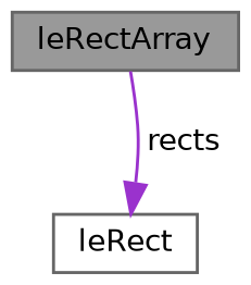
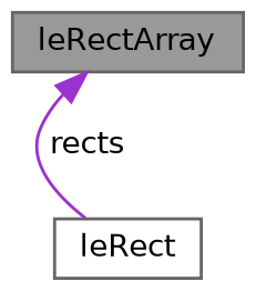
  digraph {
    node [color=gray40 fontname=Helvetica fontsize=10 shape=box style=filled]
    n1 [fillcolor=grey60 fontcolor=black height=0.2 label=leRectArray width=0.4]
    n2 [fillcolor=white height=0.2 label=leRect width=0.4]
-   n2 -> n1 [color=darkorchid3 dir=back fontname=Helvetica fontsize=10 label=" rects" labelfontname=Helvetica labelfontsize=10 style=solid]
+   n1 -> n2 [color=darkorchid3 dir=back fontname=Helvetica fontsize=10 label=" rects" labelfontname=Helvetica labelfontsize=10 style=solid]
  }
